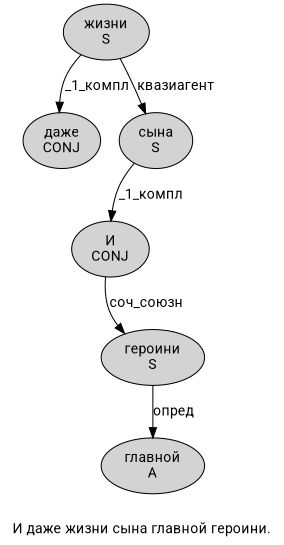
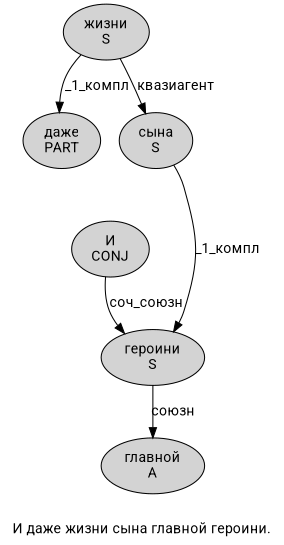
  digraph {
    fontname=Roboto
    label="И даже жизни сына главной героини."
    node [fillcolor=lightgray fontname=Roboto penwidth=1 shape=ellipse style=filled]
    edge [fontname=Roboto]
    n1 [label="И\nCONJ"]
    n2 [label="героини\nS"]
    n3 [label="жизни\nS"]
-   n4 [label="даже\nCONJ"]
+   n4 [label="даже\nPART"]
    n5 [label="сына\nS"]
    n6 [label="главной\nA"]
    n1 -> n2 [label="соч_союзн"]
-   n2 -> n6 [label="опред"]
+   n2 -> n6 [label="союзн"]
    n3 -> n4 [label="_1_компл"]
    n3 -> n5 [label="квазиагент"]
-   n5 -> n1 [label="_1_компл"]
+   n5 -> n2 [label="_1_компл"]
  }
